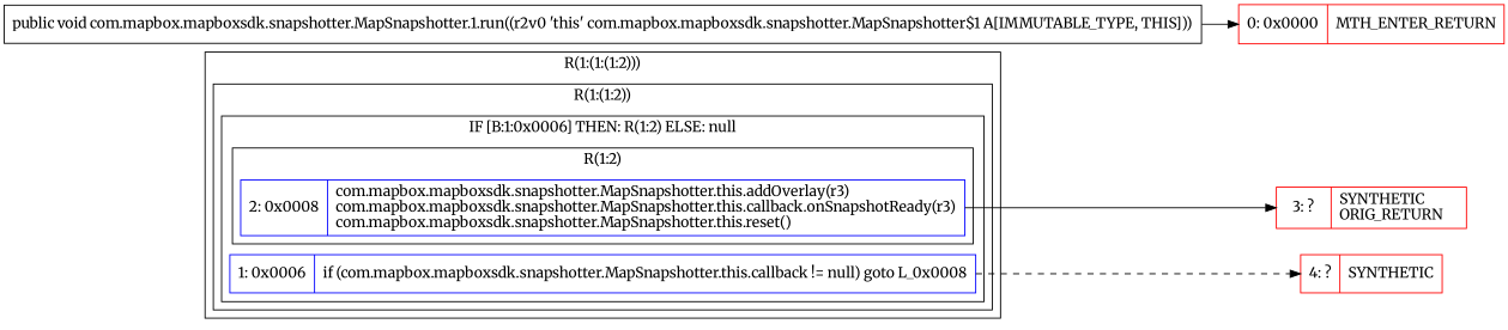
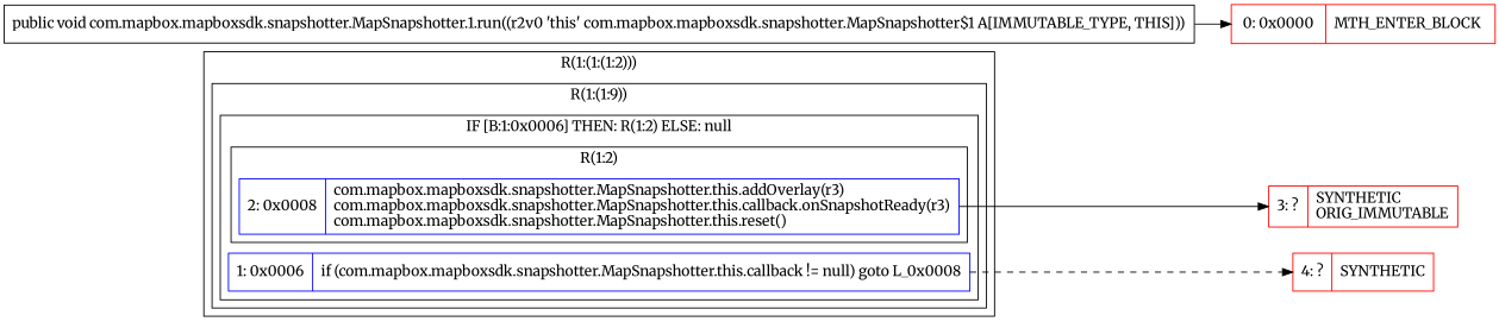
  digraph {
    fontname=Merriweather
    rankdir=LR
    node [color=red fontname=Merriweather shape=record]
    edge [fontname=Merriweather]
    n1 [color=blue label="{2\:\ 0x0008|com.mapbox.mapboxsdk.snapshotter.MapSnapshotter.this.addOverlay(r3)\lcom.mapbox.mapboxsdk.snapshotter.MapSnapshotter.this.callback.onSnapshotReady(r3)\lcom.mapbox.mapboxsdk.snapshotter.MapSnapshotter.this.reset()\l}"]
    n2 [color=blue label="{1\:\ 0x0006|if (com.mapbox.mapboxsdk.snapshotter.MapSnapshotter.this.callback != null) goto L_0x0008\l}"]
-   n3 [label="{3\:\ ?|SYNTHETIC\lORIG_RETURN\l}"]
+   n3 [label="{3\:\ ?|SYNTHETIC\lORIG_IMMUTABLE\l}"]
    n4 [label="{4\:\ ?|SYNTHETIC\l}"]
-   n5 [label="{0\:\ 0x0000|MTH_ENTER_RETURN\l}"]
+   n5 [label="{0\:\ 0x0000|MTH_ENTER_BLOCK\l}"]
    n6 [label="{public void com.mapbox.mapboxsdk.snapshotter.MapSnapshotter.1.run((r2v0 'this' com.mapbox.mapboxsdk.snapshotter.MapSnapshotter$1 A[IMMUTABLE_TYPE, THIS])) }" color=""]
    subgraph cluster_1 {
      label="R(1:(1:(1:2)))"
      subgraph cluster_2 {
-       label="R(1:(1:2))"
+       label="R(1:(1:9))"
        subgraph cluster_3 {
          label="IF [B:1:0x0006] THEN: R(1:2) ELSE: null"
          n2
          subgraph cluster_4 {
            label="R(1:2)"
            n1
          }
        }
      }
    }
    n1 -> n3
    n2 -> n4 [style=dashed]
    n6 -> n5
  }
